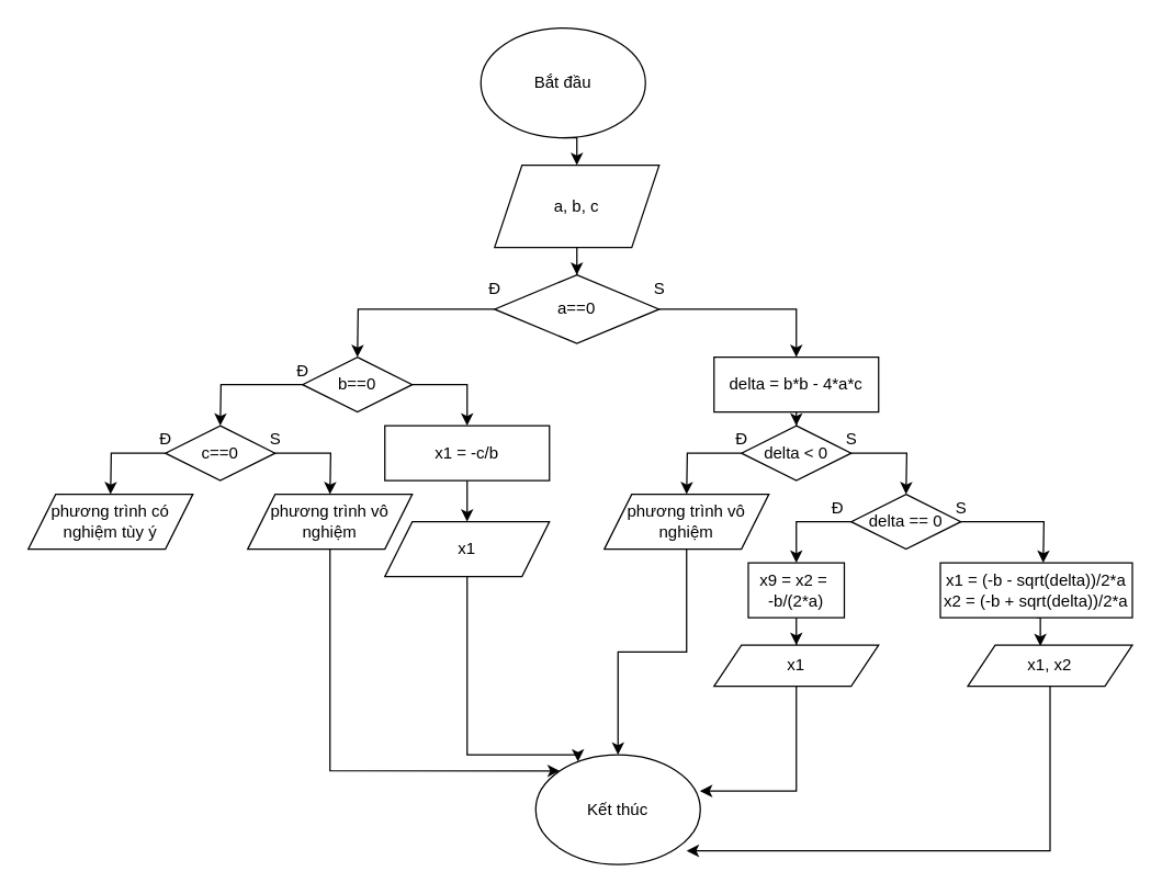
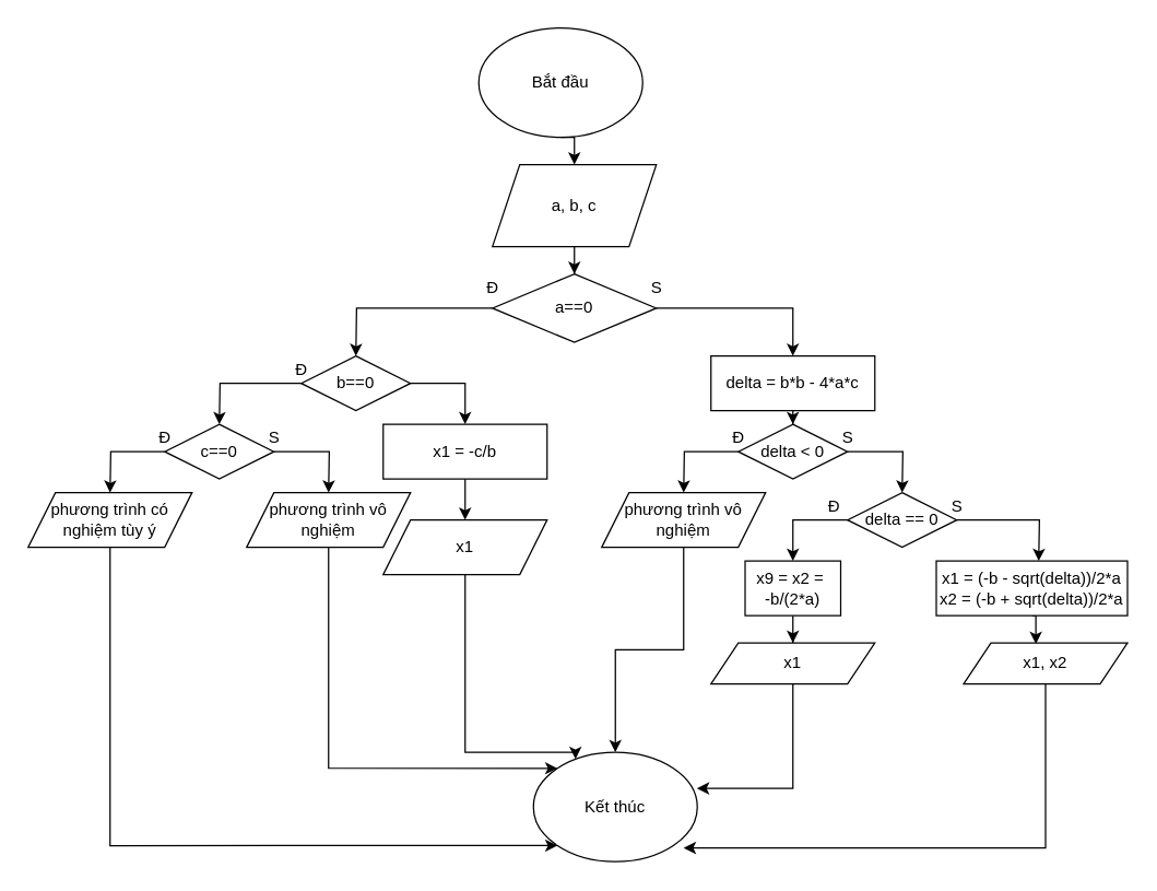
  <mxCell id="0" />
  <mxCell id="1" parent="0" />
  <mxCell id="2" value="" style="edgeStyle=orthogonalEdgeStyle;rounded=0;orthogonalLoop=1;jettySize=auto;html=1;exitX=0.5;exitY=0;exitDx=0;exitDy=0;" parent="1" source="6" edge="1"><mxGeometry relative="1" as="geometry"><mxPoint x="420" y="120" as="targetPoint" /><Array as="points"><mxPoint x="420" y="120" /><mxPoint x="510" y="120" /></Array></mxGeometry></mxCell>
  <mxCell id="3" style="edgeStyle=orthogonalEdgeStyle;rounded=0;orthogonalLoop=1;jettySize=auto;html=1;exitX=0.5;exitY=1;exitDx=0;exitDy=0;entryX=0.5;entryY=0;entryDx=0;entryDy=0;" parent="1" source="4" target="6" edge="1"><mxGeometry relative="1" as="geometry" /></mxCell>
  <mxCell id="4" value="Bắt đầu" style="ellipse;whiteSpace=wrap;html=1;" parent="1" vertex="1"><mxGeometry x="350" y="20" width="120" height="80" as="geometry" /></mxCell>
  <mxCell id="5" value="" style="edgeStyle=orthogonalEdgeStyle;rounded=0;orthogonalLoop=1;jettySize=auto;html=1;" parent="1" source="6" target="9" edge="1"><mxGeometry relative="1" as="geometry" /></mxCell>
  <mxCell id="6" value="a, b, c" style="shape=parallelogram;perimeter=parallelogramPerimeter;whiteSpace=wrap;html=1;fixedSize=1;" parent="1" vertex="1"><mxGeometry x="360" y="120" width="120" height="60" as="geometry" /></mxCell>
  <mxCell id="7" value="" style="edgeStyle=orthogonalEdgeStyle;rounded=0;orthogonalLoop=1;jettySize=auto;html=1;" parent="1" source="9" edge="1"><mxGeometry relative="1" as="geometry"><mxPoint x="260" y="260" as="targetPoint" /></mxGeometry></mxCell>
  <mxCell id="8" style="edgeStyle=orthogonalEdgeStyle;rounded=0;orthogonalLoop=1;jettySize=auto;html=1;" parent="1" source="9" edge="1"><mxGeometry relative="1" as="geometry"><mxPoint x="580" y="260" as="targetPoint" /><Array as="points"><mxPoint x="580" y="225" /><mxPoint x="580" y="225" /></Array></mxGeometry></mxCell>
  <mxCell id="9" value="a==0" style="rhombus;whiteSpace=wrap;html=1;" parent="1" vertex="1"><mxGeometry x="360" y="200" width="120" height="50" as="geometry" /></mxCell>
  <mxCell id="10" value="Đ" style="text;html=1;align=center;verticalAlign=middle;resizable=0;points=[];autosize=1;strokeColor=none;fillColor=none;" parent="1" vertex="1"><mxGeometry x="345" y="195" width="30" height="30" as="geometry" /></mxCell>
  <mxCell id="11" style="edgeStyle=orthogonalEdgeStyle;rounded=0;orthogonalLoop=1;jettySize=auto;html=1;" parent="1" source="13" edge="1"><mxGeometry relative="1" as="geometry"><mxPoint x="160" y="310" as="targetPoint" /></mxGeometry></mxCell>
  <mxCell id="12" style="edgeStyle=orthogonalEdgeStyle;rounded=0;orthogonalLoop=1;jettySize=auto;html=1;exitX=1;exitY=0.5;exitDx=0;exitDy=0;" parent="1" source="13" edge="1"><mxGeometry relative="1" as="geometry"><mxPoint x="340" y="310" as="targetPoint" /><Array as="points"><mxPoint x="340" y="280" /></Array></mxGeometry></mxCell>
  <mxCell id="13" value="b==0" style="rhombus;whiteSpace=wrap;html=1;" parent="1" vertex="1"><mxGeometry x="220" y="260" width="80" height="40" as="geometry" /></mxCell>
  <mxCell id="14" style="edgeStyle=orthogonalEdgeStyle;rounded=0;orthogonalLoop=1;jettySize=auto;html=1;entryX=0.5;entryY=1;entryDx=0;entryDy=0;exitX=0.5;exitY=1;exitDx=0;exitDy=0;" parent="1" source="17" target="17" edge="1"><mxGeometry relative="1" as="geometry"><mxPoint x="80" y="360" as="targetPoint" /><Array as="points" /></mxGeometry></mxCell>
  <mxCell id="15" style="edgeStyle=orthogonalEdgeStyle;rounded=0;orthogonalLoop=1;jettySize=auto;html=1;" parent="1" source="17" edge="1"><mxGeometry relative="1" as="geometry"><mxPoint x="80" y="360" as="targetPoint" /></mxGeometry></mxCell>
  <mxCell id="16" style="edgeStyle=orthogonalEdgeStyle;rounded=0;orthogonalLoop=1;jettySize=auto;html=1;exitX=1;exitY=0.5;exitDx=0;exitDy=0;" parent="1" source="17" edge="1"><mxGeometry relative="1" as="geometry"><mxPoint x="240" y="360" as="targetPoint" /></mxGeometry></mxCell>
  <mxCell id="17" value="c==0" style="rhombus;whiteSpace=wrap;html=1;" parent="1" vertex="1"><mxGeometry x="120" y="310" width="80" height="40" as="geometry" /></mxCell>
  <mxCell id="18" value="" style="edgeStyle=orthogonalEdgeStyle;rounded=0;orthogonalLoop=1;jettySize=auto;html=1;" parent="1" target="17" edge="1"><mxGeometry relative="1" as="geometry"><mxPoint x="160" y="350" as="sourcePoint" /><Array as="points"><mxPoint x="160" y="350" /><mxPoint x="160" y="350" /></Array></mxGeometry></mxCell>
+ <mxCell id="19" style="edgeStyle=orthogonalEdgeStyle;rounded=0;orthogonalLoop=1;jettySize=auto;html=1;entryX=0;entryY=1;entryDx=0;entryDy=0;" parent="1" source="20" target="54" edge="1"><mxGeometry relative="1" as="geometry"><mxPoint x="80" y="620" as="targetPoint" /><Array as="points"><mxPoint x="80" y="618" /></Array></mxGeometry></mxCell>
  <mxCell id="20" value="phương trình có nghiệm tùy ý" style="shape=parallelogram;perimeter=parallelogramPerimeter;whiteSpace=wrap;html=1;fixedSize=1;direction=west;" parent="1" vertex="1"><mxGeometry y="360" width="120" height="40" as="geometry" x="20" /></mxCell>
  <mxCell id="21" value="Đ" style="text;html=1;align=center;verticalAlign=middle;resizable=0;points=[];autosize=1;strokeColor=none;fillColor=none;" parent="1" vertex="1"><mxGeometry x="105" y="305" width="30" height="30" as="geometry" /></mxCell>
  <mxCell id="22" value="Đ" style="text;html=1;align=center;verticalAlign=middle;resizable=0;points=[];autosize=1;strokeColor=none;fillColor=none;" parent="1" vertex="1"><mxGeometry x="205" y="255" width="30" height="30" as="geometry" /></mxCell>
  <mxCell id="23" style="edgeStyle=orthogonalEdgeStyle;rounded=0;orthogonalLoop=1;jettySize=auto;html=1;exitX=0.5;exitY=0;exitDx=0;exitDy=0;" parent="1" source="20" target="20" edge="1"><mxGeometry relative="1" as="geometry" /></mxCell>
  <mxCell id="24" style="edgeStyle=orthogonalEdgeStyle;rounded=0;orthogonalLoop=1;jettySize=auto;html=1;entryX=0;entryY=0;entryDx=0;entryDy=0;" parent="1" source="25" target="54" edge="1"><mxGeometry relative="1" as="geometry"><mxPoint x="240" y="560" as="targetPoint" /><Array as="points"><mxPoint x="240" y="562" /></Array></mxGeometry></mxCell>
  <mxCell id="25" value="phương trình vô nghiệm" style="shape=parallelogram;perimeter=parallelogramPerimeter;whiteSpace=wrap;html=1;fixedSize=1;" parent="1" vertex="1"><mxGeometry x="180" y="360" width="120" height="40" as="geometry" /></mxCell>
  <mxCell id="26" value="S" style="text;html=1;align=center;verticalAlign=middle;resizable=0;points=[];autosize=1;strokeColor=none;fillColor=none;" parent="1" vertex="1"><mxGeometry x="185" y="305" width="30" height="30" as="geometry" /></mxCell>
  <mxCell id="27" style="edgeStyle=orthogonalEdgeStyle;rounded=0;orthogonalLoop=1;jettySize=auto;html=1;" parent="1" source="28" edge="1"><mxGeometry relative="1" as="geometry"><mxPoint x="340" y="380" as="targetPoint" /></mxGeometry></mxCell>
  <mxCell id="28" value="x1 = -c/b" style="rounded=0;whiteSpace=wrap;html=1;" parent="1" vertex="1"><mxGeometry x="280" y="310" width="120" height="40" as="geometry" /></mxCell>
  <mxCell id="29" style="edgeStyle=orthogonalEdgeStyle;rounded=0;orthogonalLoop=1;jettySize=auto;html=1;entryX=0.257;entryY=0.062;entryDx=0;entryDy=0;entryPerimeter=0;" parent="1" source="30" target="54" edge="1"><mxGeometry relative="1" as="geometry"><mxPoint x="410" y="550" as="targetPoint" /><Array as="points"><mxPoint x="340" y="550" /><mxPoint x="421" y="550" /></Array></mxGeometry></mxCell>
  <mxCell id="30" value="x1" style="shape=parallelogram;perimeter=parallelogramPerimeter;whiteSpace=wrap;html=1;fixedSize=1;" parent="1" vertex="1"><mxGeometry x="280" y="380" width="120" height="40" as="geometry" /></mxCell>
  <mxCell id="31" style="edgeStyle=orthogonalEdgeStyle;rounded=0;orthogonalLoop=1;jettySize=auto;html=1;" parent="1" source="32" target="35" edge="1"><mxGeometry relative="1" as="geometry"><mxPoint x="580" y="320" as="targetPoint" /></mxGeometry></mxCell>
  <mxCell id="32" value="delta = b*b - 4*a*c" style="rounded=0;whiteSpace=wrap;html=1;" parent="1" vertex="1"><mxGeometry x="520" y="260" width="120" height="40" as="geometry" /></mxCell>
  <mxCell id="33" style="edgeStyle=orthogonalEdgeStyle;rounded=0;orthogonalLoop=1;jettySize=auto;html=1;" parent="1" source="35" edge="1"><mxGeometry relative="1" as="geometry"><mxPoint x="500" y="360" as="targetPoint" /></mxGeometry></mxCell>
  <mxCell id="34" style="edgeStyle=orthogonalEdgeStyle;rounded=0;orthogonalLoop=1;jettySize=auto;html=1;" parent="1" source="35" edge="1"><mxGeometry relative="1" as="geometry"><mxPoint x="660" y="360" as="targetPoint" /></mxGeometry></mxCell>
  <mxCell id="35" value="delta &amp;lt; 0" style="rhombus;whiteSpace=wrap;html=1;" parent="1" vertex="1"><mxGeometry x="540" y="310" width="80" height="40" as="geometry" /></mxCell>
  <mxCell id="36" value="S" style="text;html=1;align=center;verticalAlign=middle;resizable=0;points=[];autosize=1;strokeColor=none;fillColor=none;" parent="1" vertex="1"><mxGeometry x="465" y="195" width="30" height="30" as="geometry" /></mxCell>
  <mxCell id="37" value="Đ" style="text;html=1;align=center;verticalAlign=middle;resizable=0;points=[];autosize=1;strokeColor=none;fillColor=none;" parent="1" vertex="1"><mxGeometry x="525" y="305" width="30" height="30" as="geometry" /></mxCell>
  <mxCell id="38" style="edgeStyle=orthogonalEdgeStyle;rounded=0;orthogonalLoop=1;jettySize=auto;html=1;" parent="1" source="39" target="54" edge="1"><mxGeometry relative="1" as="geometry" /></mxCell>
  <mxCell id="39" value="phương trình vô nghiệm" style="shape=parallelogram;perimeter=parallelogramPerimeter;whiteSpace=wrap;html=1;fixedSize=1;" parent="1" vertex="1"><mxGeometry x="440" y="360" width="120" height="40" as="geometry" /></mxCell>
  <mxCell id="40" value="S" style="text;html=1;align=center;verticalAlign=middle;resizable=0;points=[];autosize=1;strokeColor=none;fillColor=none;" parent="1" vertex="1"><mxGeometry x="605" y="305" width="30" height="30" as="geometry" /></mxCell>
  <mxCell id="41" style="edgeStyle=orthogonalEdgeStyle;rounded=0;orthogonalLoop=1;jettySize=auto;html=1;" parent="1" source="43" target="46" edge="1"><mxGeometry relative="1" as="geometry"><mxPoint x="580" y="410" as="targetPoint" /></mxGeometry></mxCell>
  <mxCell id="42" style="edgeStyle=orthogonalEdgeStyle;rounded=0;orthogonalLoop=1;jettySize=auto;html=1;entryX=0.5;entryY=0;entryDx=0;entryDy=0;" parent="1" source="43" edge="1"><mxGeometry relative="1" as="geometry"><mxPoint x="760" y="410" as="targetPoint" /></mxGeometry></mxCell>
  <mxCell id="43" value="delta == 0" style="rhombus;whiteSpace=wrap;html=1;" parent="1" vertex="1"><mxGeometry x="620" y="360" width="80" height="40" as="geometry" /></mxCell>
  <mxCell id="44" value="Đ" style="text;html=1;align=center;verticalAlign=middle;resizable=0;points=[];autosize=1;strokeColor=none;fillColor=none;" parent="1" vertex="1"><mxGeometry x="595" y="355" width="30" height="30" as="geometry" /></mxCell>
  <mxCell id="45" style="edgeStyle=orthogonalEdgeStyle;rounded=0;orthogonalLoop=1;jettySize=auto;html=1;" parent="1" source="46" target="48" edge="1"><mxGeometry relative="1" as="geometry"><mxPoint x="580" y="480" as="targetPoint" /></mxGeometry></mxCell>
  <mxCell id="46" value="&amp;nbsp; x9 = x2 =&amp;nbsp; &amp;nbsp; -b/(2*a)" style="rounded=0;whiteSpace=wrap;html=1;" parent="1" vertex="1"><mxGeometry x="545" y="410" width="70" height="40" as="geometry" /></mxCell>
  <mxCell id="47" style="edgeStyle=orthogonalEdgeStyle;rounded=0;orthogonalLoop=1;jettySize=auto;html=1;entryX=0.998;entryY=0.33;entryDx=0;entryDy=0;entryPerimeter=0;" parent="1" source="48" target="54" edge="1"><mxGeometry relative="1" as="geometry"><mxPoint x="580" y="600" as="targetPoint" /><Array as="points"><mxPoint x="580" y="576" /></Array></mxGeometry></mxCell>
  <mxCell id="48" value="x1" style="shape=parallelogram;perimeter=parallelogramPerimeter;whiteSpace=wrap;html=1;fixedSize=1;" parent="1" vertex="1"><mxGeometry x="520" y="470" width="120" height="30" as="geometry" /></mxCell>
  <mxCell id="49" value="S" style="text;html=1;align=center;verticalAlign=middle;resizable=0;points=[];autosize=1;strokeColor=none;fillColor=none;" parent="1" vertex="1"><mxGeometry x="685" y="355" width="30" height="30" as="geometry" /></mxCell>
  <mxCell id="50" style="edgeStyle=orthogonalEdgeStyle;rounded=0;orthogonalLoop=1;jettySize=auto;html=1;exitX=0.5;exitY=1;exitDx=0;exitDy=0;entryX=0.441;entryY=0.026;entryDx=0;entryDy=0;entryPerimeter=0;" parent="1" source="51" target="53" edge="1"><mxGeometry relative="1" as="geometry" /></mxCell>
  <mxCell id="51" value="x1 = (-b - sqrt(delta))/2*a&lt;br&gt;x2 = (-b + sqrt(delta))/2*a" style="rounded=0;whiteSpace=wrap;html=1;" parent="1" vertex="1"><mxGeometry x="685" y="410" width="140" height="40" as="geometry" /></mxCell>
  <mxCell id="52" style="edgeStyle=orthogonalEdgeStyle;rounded=0;orthogonalLoop=1;jettySize=auto;html=1;entryX=0.917;entryY=0.875;entryDx=0;entryDy=0;entryPerimeter=0;" parent="1" source="53" target="54" edge="1"><mxGeometry relative="1" as="geometry"><mxPoint x="765" y="640" as="targetPoint" /><Array as="points"><mxPoint x="765" y="620" /></Array></mxGeometry></mxCell>
  <mxCell id="53" value="x1, x2" style="shape=parallelogram;perimeter=parallelogramPerimeter;whiteSpace=wrap;html=1;fixedSize=1;" parent="1" vertex="1"><mxGeometry x="705" y="470" width="120" height="30" as="geometry" /></mxCell>
  <mxCell id="54" value="Kết thúc" style="ellipse;whiteSpace=wrap;html=1;" parent="1" vertex="1"><mxGeometry x="390" y="550" width="120" height="80" as="geometry" /></mxCell>
